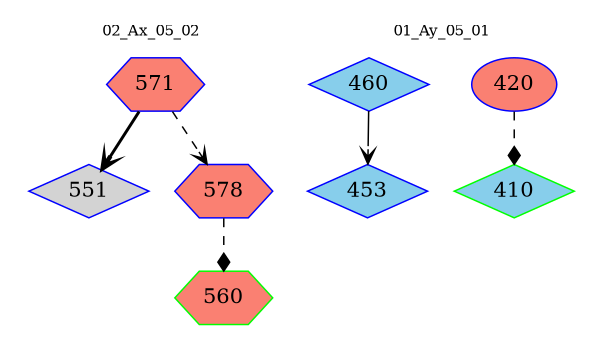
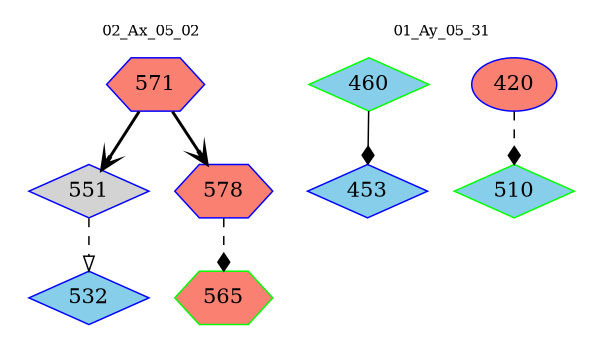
  digraph {
    node [color=blue fillcolor=salmon shape=diamond style=filled]
    edge [arrowhead=diamond color=black style=dashed]
    n1 [label=571 shape=hexagon]
    n2 [fillcolor=lightgrey label=551]
    n3 [label=578 shape=hexagon]
-   n5 [color=green label=560 shape=hexagon]
+   n4 [fillcolor=skyblue label=532]
+   n5 [color=green label=565 shape=hexagon]
    n6 [label=420 shape=ellipse]
-   n7 [fillcolor=skyblue label=460]
-   n8 [color=green fillcolor=skyblue label=410]
+   n7 [color=green fillcolor=skyblue label=460]
+   n8 [color=green fillcolor=skyblue label=510]
    n9 [fillcolor=skyblue label=453]
    subgraph cluster_1 {
      color=white
      fontsize=10
      label="02_Ax_05_02"
      n1
      n2
      n3
+     n4
      n5
    }
    subgraph cluster_2 {
      color=white
      fontsize=10
-     label="01_Ay_05_01"
+     label="01_Ay_05_31"
      n6
      n7
      n8
      n9
    }
    n1 -> n2 [arrowhead=vee style=bold]
-   n1 -> n3 [arrowhead=vee]
+   n1 -> n3 [arrowhead=vee style=bold]
+   n2 -> n4 [arrowhead=onormal]
    n3 -> n5
    n6 -> n8
-   n7 -> n9 [arrowhead=vee style=solid]
+   n7 -> n9 [style=solid]
  }
